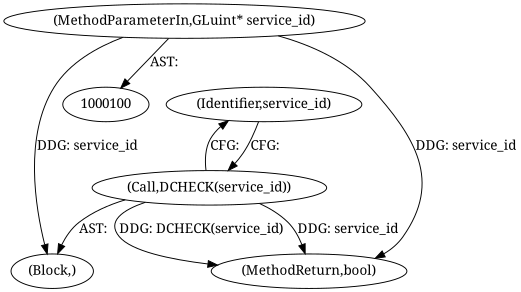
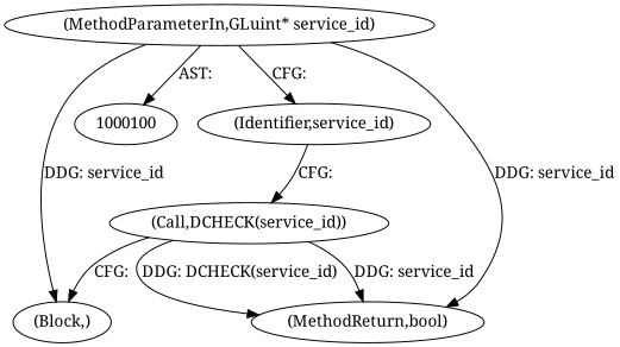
  digraph {
    fontname="Noto Serif"
    node [fontname="Noto Serif"]
    edge [fontname="Noto Serif"]
    n1 [label="(MethodParameterIn,GLuint* service_id)"]
    n2 [label="(MethodReturn,bool)"]
    1000100
    n4 [label="(Block,)"]
    n5 [label="(Call,DCHECK(service_id))"]
    n6 [label="(Identifier,service_id)"]
    n1 -> n2 [label="DDG: service_id"]
    n1 -> 1000100 [label="AST: "]
    n1 -> n4 [label="DDG: service_id"]
    n5 -> n2 [label="DDG: service_id"]
    n5 -> n2 [label="DDG: DCHECK(service_id)"]
-   n5 -> n4 [label="AST: "]
-   n5 -> n6 [label="CFG: "]
+   n5 -> n4 [label="CFG: "]
+   n1 -> n6 [label="CFG: "]
    n6 -> n5 [label="CFG: "]
  }
